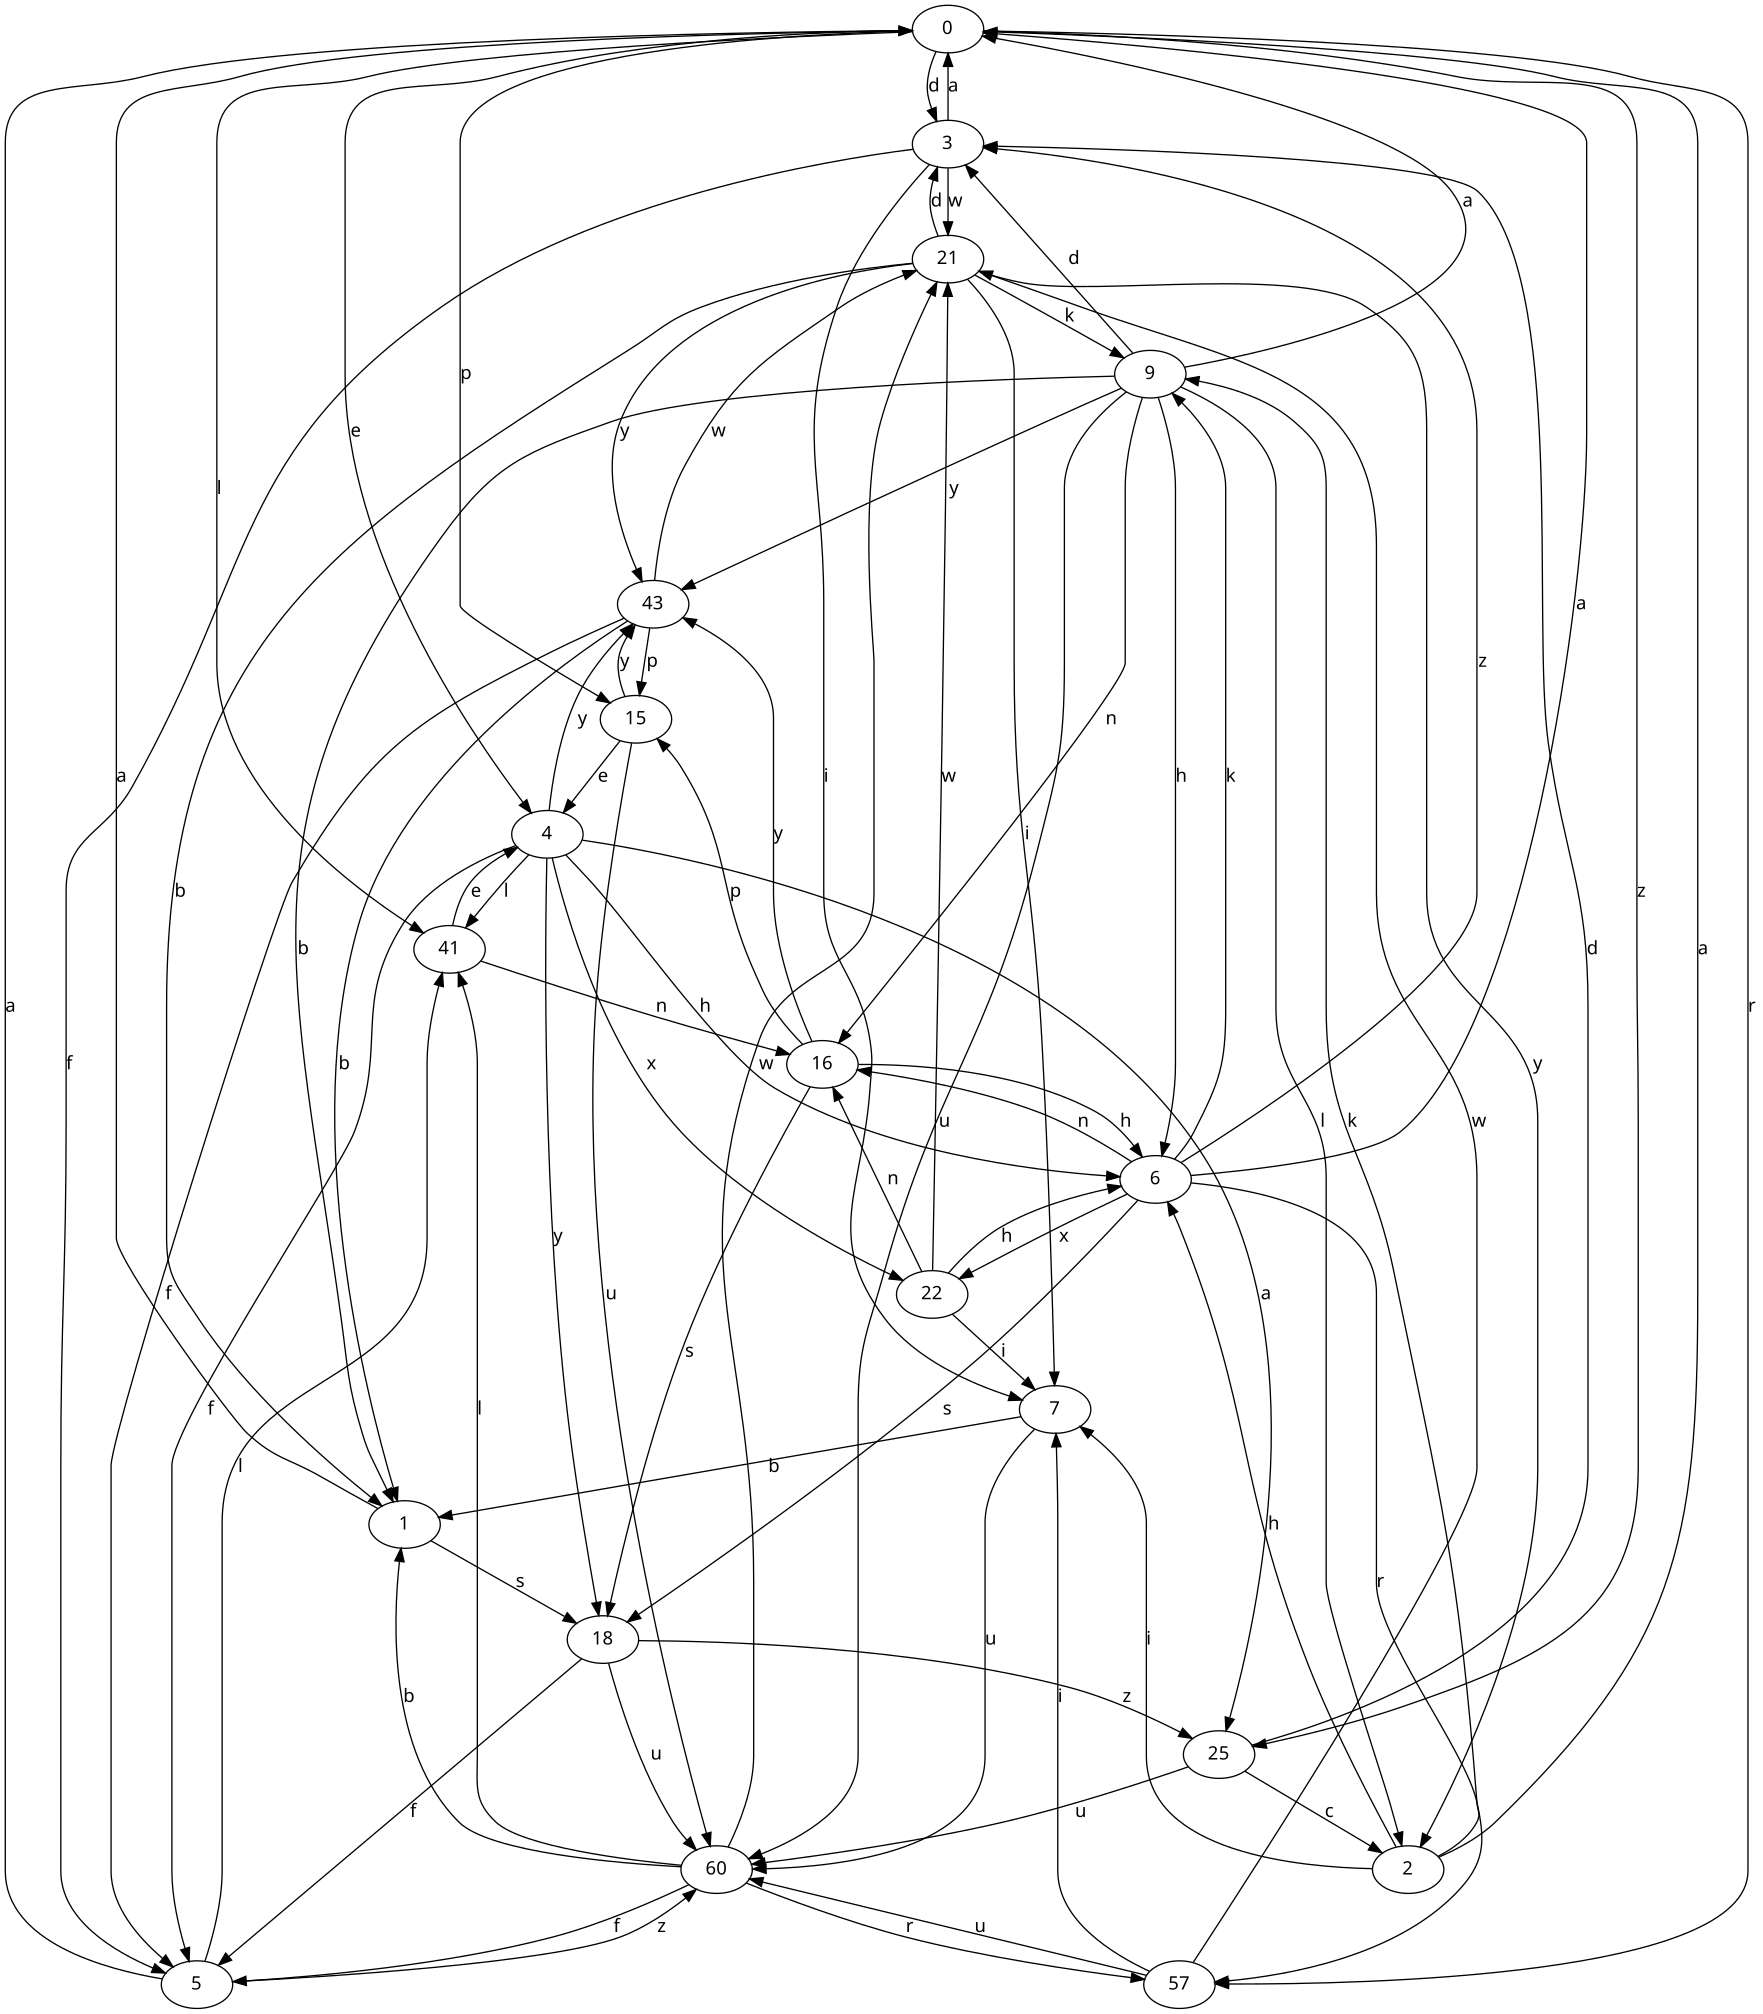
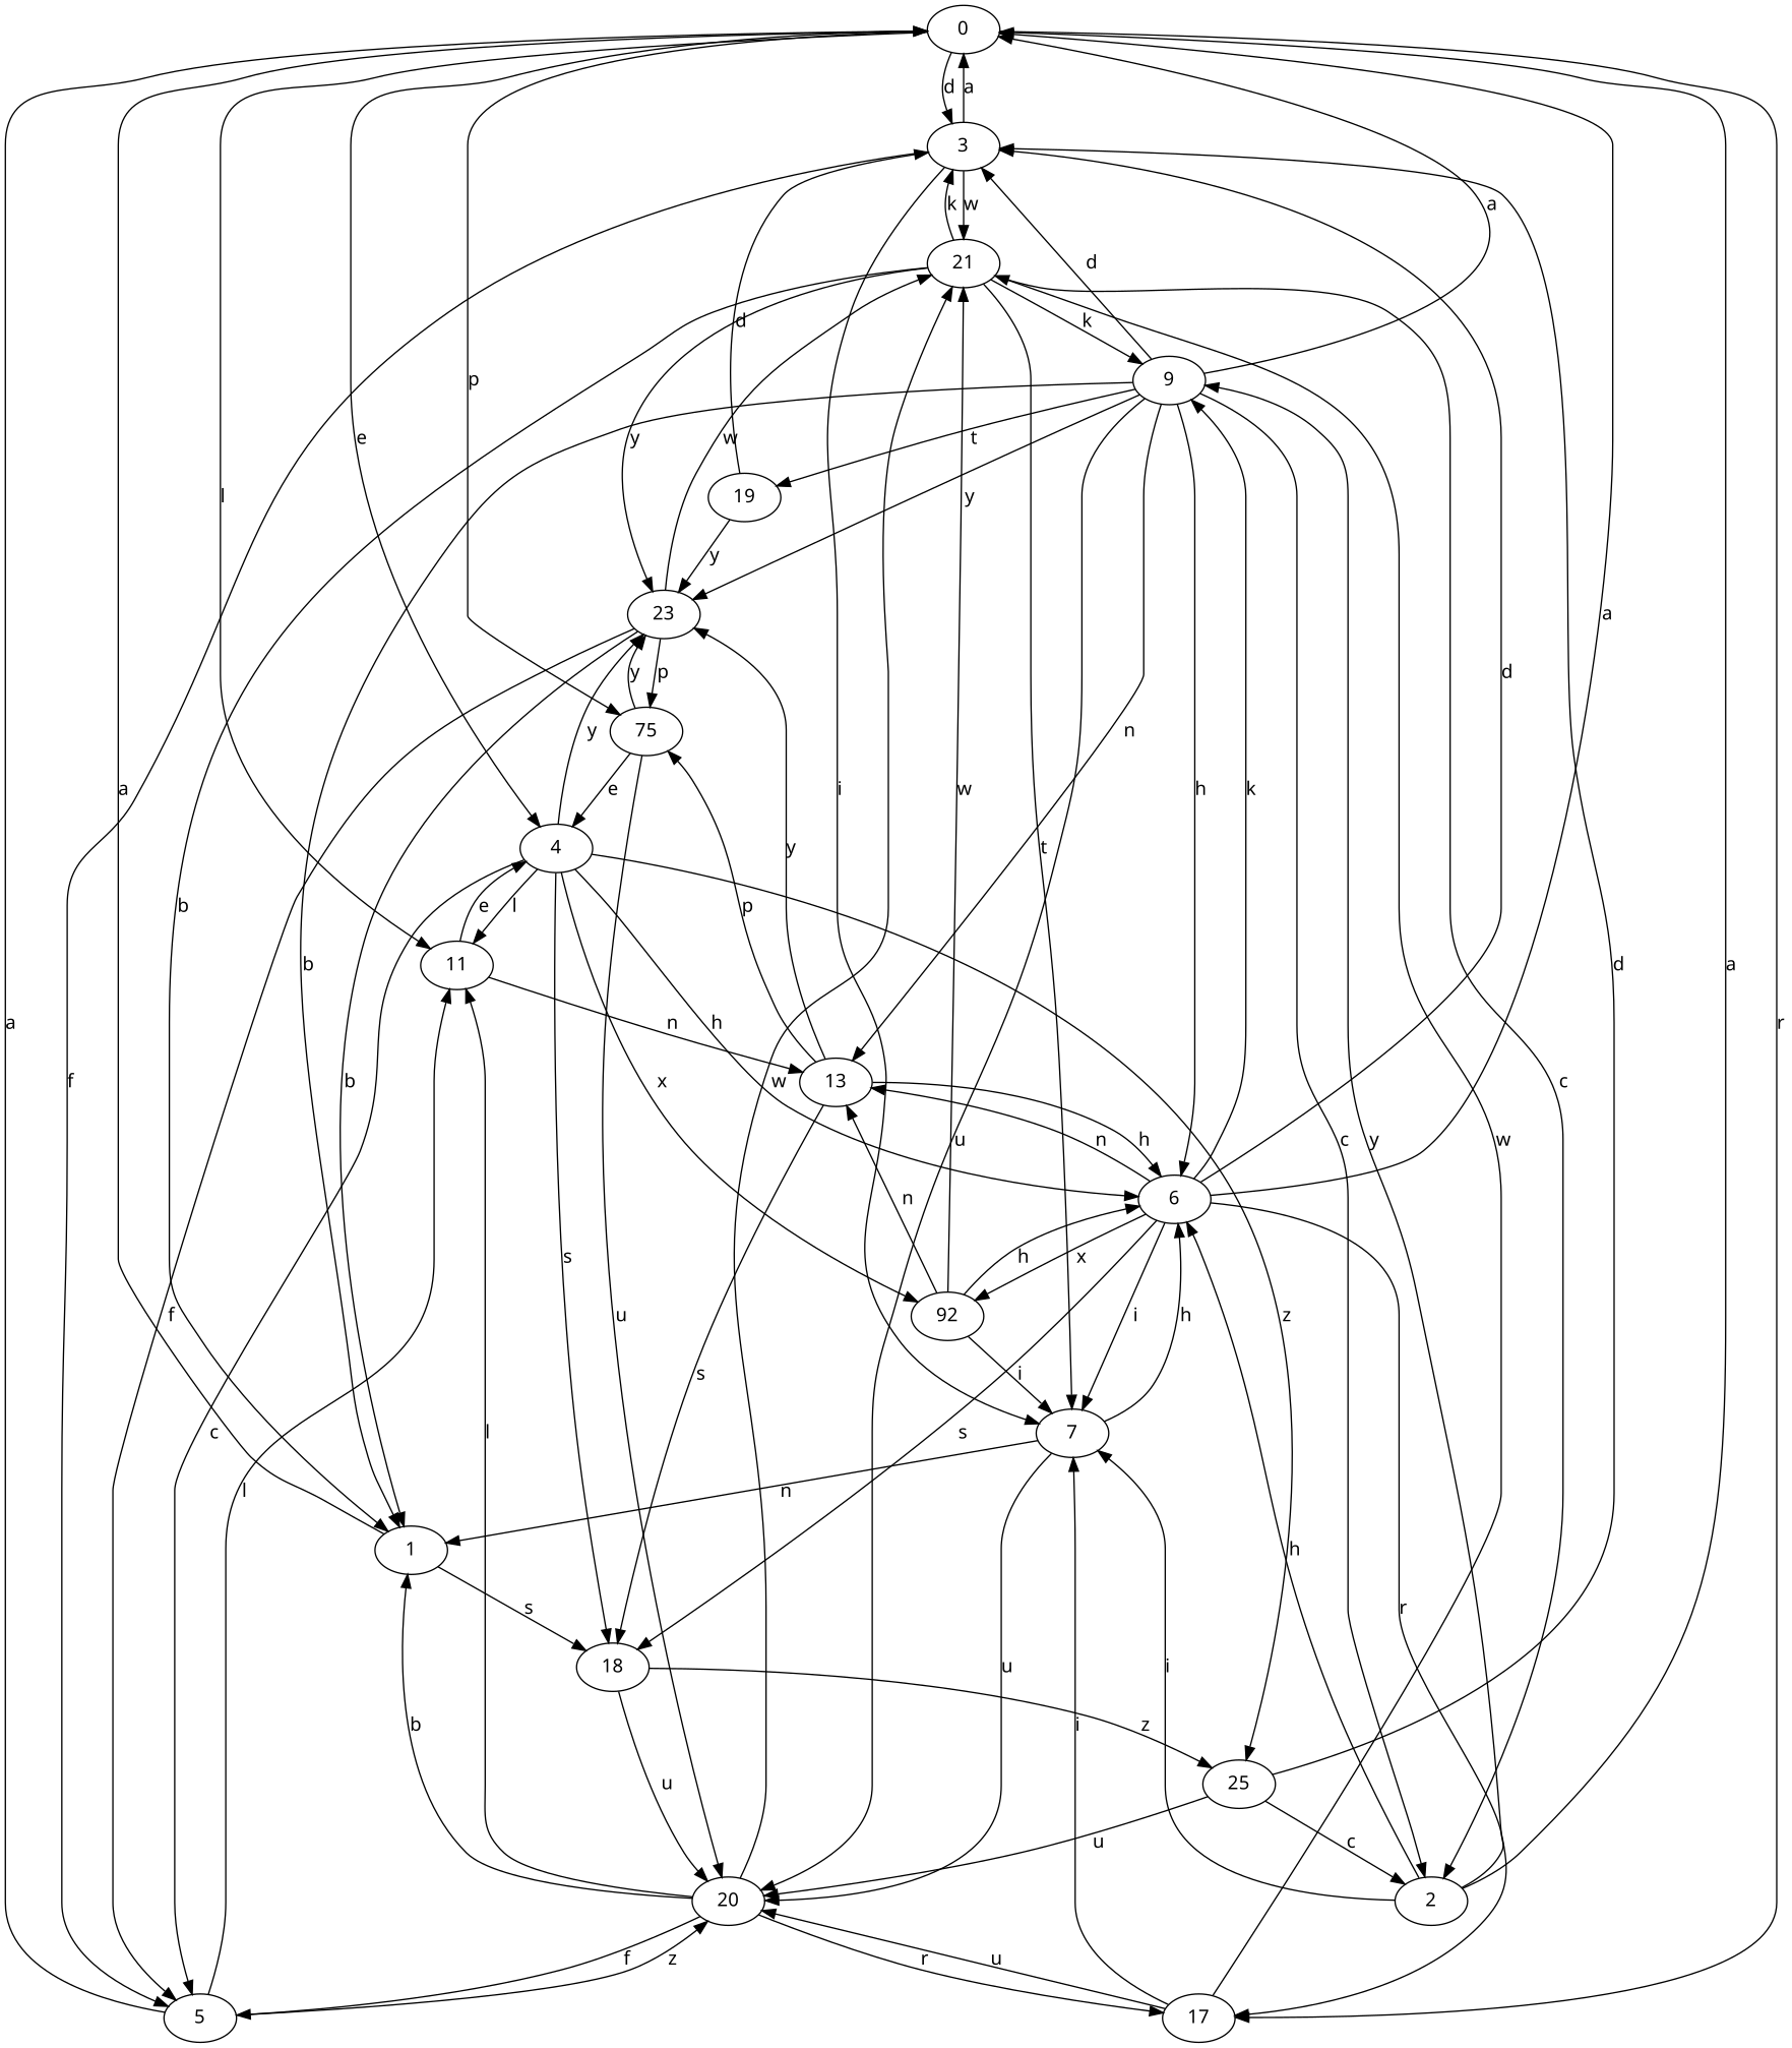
  strict digraph {
    fontname="Noto Sans"
    node [fontname="Noto Sans"]
    edge [fontname="Noto Sans"]
    0
    3
    4
-   11 [label=41]
-   15
-   17 [label=57]
+   11
+   15 [label=75]
+   17
    25
    7
    5
    21
    18
    6
-   22
-   23 [label=43]
-   13 [label=16]
-   20 [label=60]
+   22 [label=92]
+   23
+   13
+   20
    2
    1
    9
+   19
    0 -> 3 [label=d]
    0 -> 4 [label=e]
    0 -> 11 [label=l]
    0 -> 15 [label=p]
    0 -> 17 [label=r]
-   0 -> 25 [label=z]
    3 -> 0 [label=a]
    3 -> 7 [label=i]
    3 -> 5 [label=f]
    3 -> 21 [label=w]
    4 -> 11 [label=l]
-   4 -> 25 [label=a]
-   4 -> 5 [label=f]
-   4 -> 18 [label=y]
+   4 -> 25 [label=z]
+   4 -> 5 [label=c]
+   4 -> 18 [label=s]
    4 -> 6 [label=h]
    4 -> 22 [label=x]
    4 -> 23 [label=y]
    11 -> 4 [label=e]
    11 -> 13 [label=n]
    15 -> 4 [label=e]
    15 -> 23 [label=y]
    15 -> 20 [label=u]
    17 -> 7 [label=i]
    17 -> 21 [label=w]
    17 -> 20 [label=u]
    25 -> 3 [label=d]
    25 -> 20 [label=u]
    25 -> 2 [label=c]
+   7 -> 6 [label=h]
    7 -> 20 [label=u]
-   7 -> 1 [label=b]
+   7 -> 1 [label=n]
    5 -> 0 [label=a]
    5 -> 11 [label=l]
    5 -> 20 [label=z]
-   21 -> 3 [label=d]
-   21 -> 7 [label=i]
+   21 -> 3 [label=k]
+   21 -> 7 [label=t]
    21 -> 23 [label=y]
-   21 -> 2 [label=y]
+   21 -> 2 [label=c]
    21 -> 1 [label=b]
    21 -> 9 [label=k]
    18 -> 25 [label=z]
-   18 -> 5 [label=f]
    18 -> 20 [label=u]
    6 -> 0 [label=a]
-   6 -> 3 [label=z]
+   6 -> 3 [label=d]
    6 -> 17 [label=r]
+   6 -> 7 [label=i]
    6 -> 18 [label=s]
    6 -> 22 [label=x]
    6 -> 13 [label=n]
    6 -> 9 [label=k]
    22 -> 7 [label=i]
    22 -> 21 [label=w]
    22 -> 6 [label=h]
    22 -> 13 [label=n]
    23 -> 15 [label=p]
    23 -> 5 [label=f]
    23 -> 21 [label=w]
    23 -> 1 [label=b]
    13 -> 15 [label=p]
    13 -> 18 [label=s]
    13 -> 6 [label=h]
    13 -> 23 [label=y]
    20 -> 11 [label=l]
    20 -> 17 [label=r]
    20 -> 5 [label=f]
    20 -> 21 [label=w]
    20 -> 1 [label=b]
    2 -> 0 [label=a]
    2 -> 7 [label=i]
    2 -> 6 [label=h]
-   2 -> 9 [label=k]
+   2 -> 9 [label=y]
    1 -> 0 [label=a]
    1 -> 18 [label=s]
    9 -> 0 [label=a]
    9 -> 3 [label=d]
    9 -> 6 [label=h]
    9 -> 23 [label=y]
    9 -> 13 [label=n]
    9 -> 20 [label=u]
-   9 -> 2 [label=l]
+   9 -> 2 [label=c]
    9 -> 1 [label=b]
+   9 -> 19 [label=t]
+   19 -> 3 [label=d]
+   19 -> 23 [label=y]
  }
